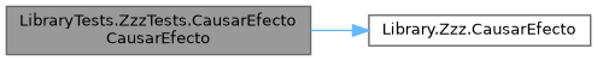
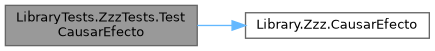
  digraph {
    rankdir=LR
    node [fontname=Helvetica fontsize=10 shape=box style=filled]
-   n1 [color=gray40 fillcolor=grey60 fontcolor=black height=0.2 label="LibraryTests.ZzzTests.CausarEfecto\lCausarEfecto" width=0.4]
+   n1 [color=gray40 fillcolor=grey60 fontcolor=black height=0.2 label="LibraryTests.ZzzTests.Test\lCausarEfecto" width=0.4]
    n2 [color=grey40 fillcolor=white height=0.2 label="Library.Zzz.CausarEfecto" width=0.4]
    n1 -> n2 [color=steelblue1 fontname=Helvetica fontsize=10 labelfontname=Helvetica labelfontsize=10 style=solid]
  }
